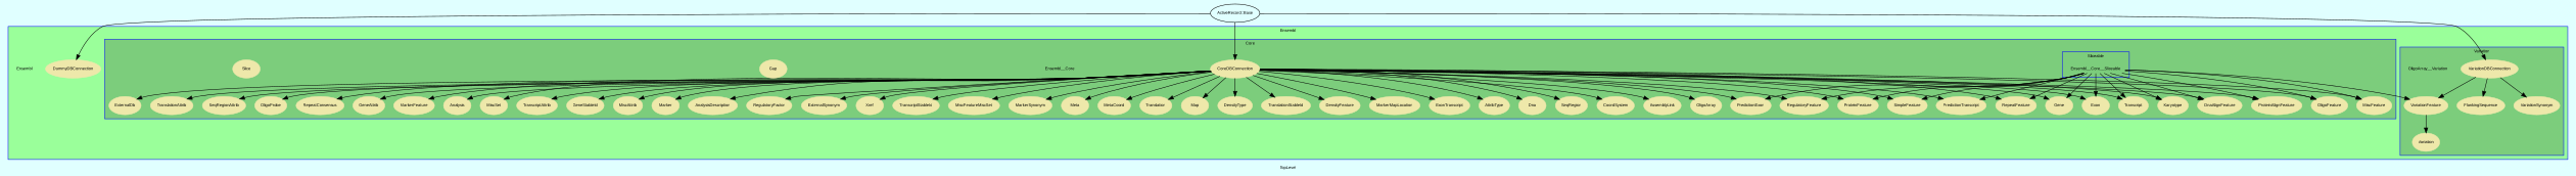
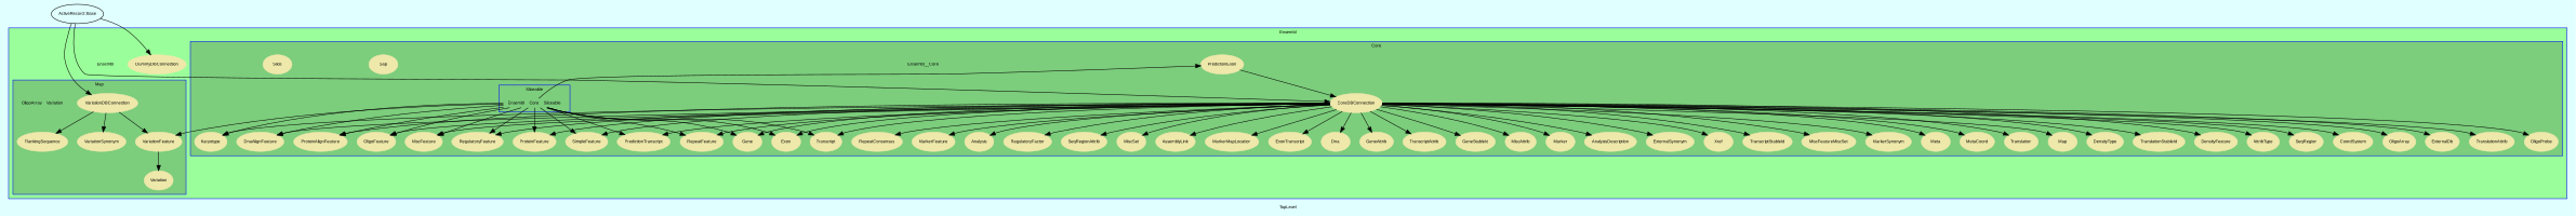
  digraph {
    bgcolor=lightcyan1
    compound=true
    fontname=Arial
    fontsize=8
    label=TopLevel
    node [color=palegoldenrod fontcolor=black fontname=Arial fontsize=8 shape=ellipse style=filled]
    n1 [label=VariationFeature]
    n2 [label=VariationDBConnection]
    n3 [label=FlankingSequence]
    n4 [label=VariationSynonym]
    n5 [label=Variation]
    n6 [color=black height=0.01 label=OligoArray__Variation shape=plaintext width=0.01 fontcolor="" style=""]
    Ensembl__Core__Sliceable [color=black height=0.01 shape=plaintext width=0.75 fontcolor="" style=""]
    n8 [label=CoreDBConnection]
    n9 [label=RegulatoryFactor]
    n10 [label=SeqRegionAttrib]
    n11 [label=MiscSet]
    n12 [label=Exon]
    n13 [label=AssemblyLink]
    n14 [label=Transcript]
    n15 [label=Karyotype]
    n16 [label=DnaAlignFeature]
    n17 [label=MarkerMapLocation]
    n18 [label=ExonTranscript]
    n19 [label=Dna]
    n20 [label=ProteinAlignFeature]
    n21 [label=OligoFeature]
    n22 [label=GeneAttrib]
    n23 [label=MiscFeature]
    n24 [label=TranscriptAttrib]
    n25 [label=GeneStableId]
    n26 [label=MiscAttrib]
    n27 [label=Marker]
    n28 [label=AnalysisDescription]
    n29 [label=PredictionExon]
    n30 [label=ExternalSynonym]
    n31 [label=Xref]
    n32 [label=TranscriptStableId]
    n33 [label=MiscFeatureMiscSet]
    n34 [label=MarkerSynonym]
    n35 [label=Meta]
    n36 [label=MetaCoord]
    n37 [label=Translation]
    n38 [label=Map]
    n39 [label=DensityType]
    n40 [label=TranslationStableId]
    n41 [label=DensityFeature]
    n42 [label=RegulatoryFeature]
    n43 [label=ProteinFeature]
    n44 [label=AttribType]
    n45 [label=SimpleFeature]
    n46 [label=SeqRegion]
    n47 [label=CoordSystem]
    n48 [label=PredictionTranscript]
    n49 [label=OligoArray]
    n50 [label=ExternalDb]
    n51 [label=TranslationAttrib]
    n52 [label=RepeatFeature]
    n53 [label=OligoProbe]
    n54 [label=RepeatConsensus]
    n55 [label=Gene]
    n56 [label=MarkerFeature]
    n57 [label=Analysis]
    Ensembl__Core [color=black height=0.01 shape=plaintext width=0.01 fontcolor="" style=""]
    n59 [label=Gap]
    n60 [label=Slice]
    n61 [label=DummyDBConnection]
    Ensembl [color=black height=0.01 shape=plaintext width=0.01 fontcolor="" style=""]
    n63 [color=black label="ActiveRecord::Base" fontcolor="" shape="" style=""]
    subgraph cluster_1 {
      color=blue
      fillcolor=palegreen1
      label=Ensembl
      style=filled
      n61
      Ensembl
      subgraph cluster_2 {
        color=blue
        fillcolor=palegreen3
-       label=Variation
+       label=Map
        style=filled
        n1
        n2
        n3
        n4
        n5
        n6
      }
      subgraph cluster_3 {
        color=blue
        fillcolor=palegreen3
        label=Core
        style=filled
        n8
        n9
        n10
        n11
        n12
        n13
        n14
        n15
        n16
        n17
        n18
        n19
        n20
        n21
        n22
        n23
        n24
        n25
        n26
        n27
        n28
        n29
        n30
        n31
        n32
        n33
        n34
        n35
        n36
        n37
        n38
        n39
        n40
        n41
        n42
        n43
        n44
        n45
        n46
        n47
        n48
        n49
        n50
        n51
        n52
        n53
        n54
        n55
        n56
        n57
        Ensembl__Core
        n59
        n60
        subgraph cluster_4 {
          color=blue
          fillcolor=palegreen3
          label=Sliceable
          style=filled
          Ensembl__Core__Sliceable
        }
      }
    }
    n1 -> n5
    n2 -> n1
    n2 -> n3
    n2 -> n4
    Ensembl__Core__Sliceable -> n1
    Ensembl__Core__Sliceable -> n12
    Ensembl__Core__Sliceable -> n14
    Ensembl__Core__Sliceable -> n15
    Ensembl__Core__Sliceable -> n16
    Ensembl__Core__Sliceable -> n20
    Ensembl__Core__Sliceable -> n21
    Ensembl__Core__Sliceable -> n23
    Ensembl__Core__Sliceable -> n29
    Ensembl__Core__Sliceable -> n42
    Ensembl__Core__Sliceable -> n43
    Ensembl__Core__Sliceable -> n45
    Ensembl__Core__Sliceable -> n48
    Ensembl__Core__Sliceable -> n52
    Ensembl__Core__Sliceable -> n55
    n8 -> n9
    n8 -> n10
    n8 -> n11
    n8 -> n12
    n8 -> n13
    n8 -> n14
    n8 -> n15
    n8 -> n16
    n8 -> n17
    n8 -> n18
    n8 -> n19
    n8 -> n20
    n8 -> n21
    n8 -> n22
    n8 -> n23
    n8 -> n24
    n8 -> n25
    n8 -> n26
    n8 -> n27
    n8 -> n28
-   n8 -> n29
+   n29 -> n8
    n8 -> n30
    n8 -> n31
    n8 -> n32
    n8 -> n33
    n8 -> n34
    n8 -> n35
    n8 -> n36
    n8 -> n37
    n8 -> n38
    n8 -> n39
    n8 -> n40
    n8 -> n41
    n8 -> n42
    n8 -> n43
    n8 -> n44
    n8 -> n45
    n8 -> n46
    n8 -> n47
    n8 -> n48
    n8 -> n49
    n8 -> n50
    n8 -> n51
    n8 -> n52
    n8 -> n53
    n8 -> n54
    n8 -> n55
    n8 -> n56
    n8 -> n57
    n63 -> n2
    n63 -> n8
    n63 -> n61
  }
